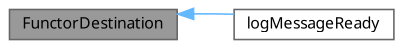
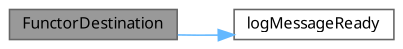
  digraph {
    rankdir=LR
    fontname="Noto Sans"
    node [fontname="Noto Sans" fontsize=10 shape=box style=filled]
    n1 [color=gray40 fillcolor=grey60 fontcolor=black height=0.2 label=FunctorDestination width=0.4]
    n2 [color=grey40 fillcolor=white height=0.2 label=logMessageReady width=0.4]
-   n2 -> n1 [color=steelblue1 fontname="Noto Sans" fontsize=10 labelfontname=Helvetica labelfontsize=10 style=solid]
+   n1 -> n2 [color=steelblue1 fontname="Noto Sans" fontsize=10 labelfontname=Helvetica labelfontsize=10 style=solid]
  }
